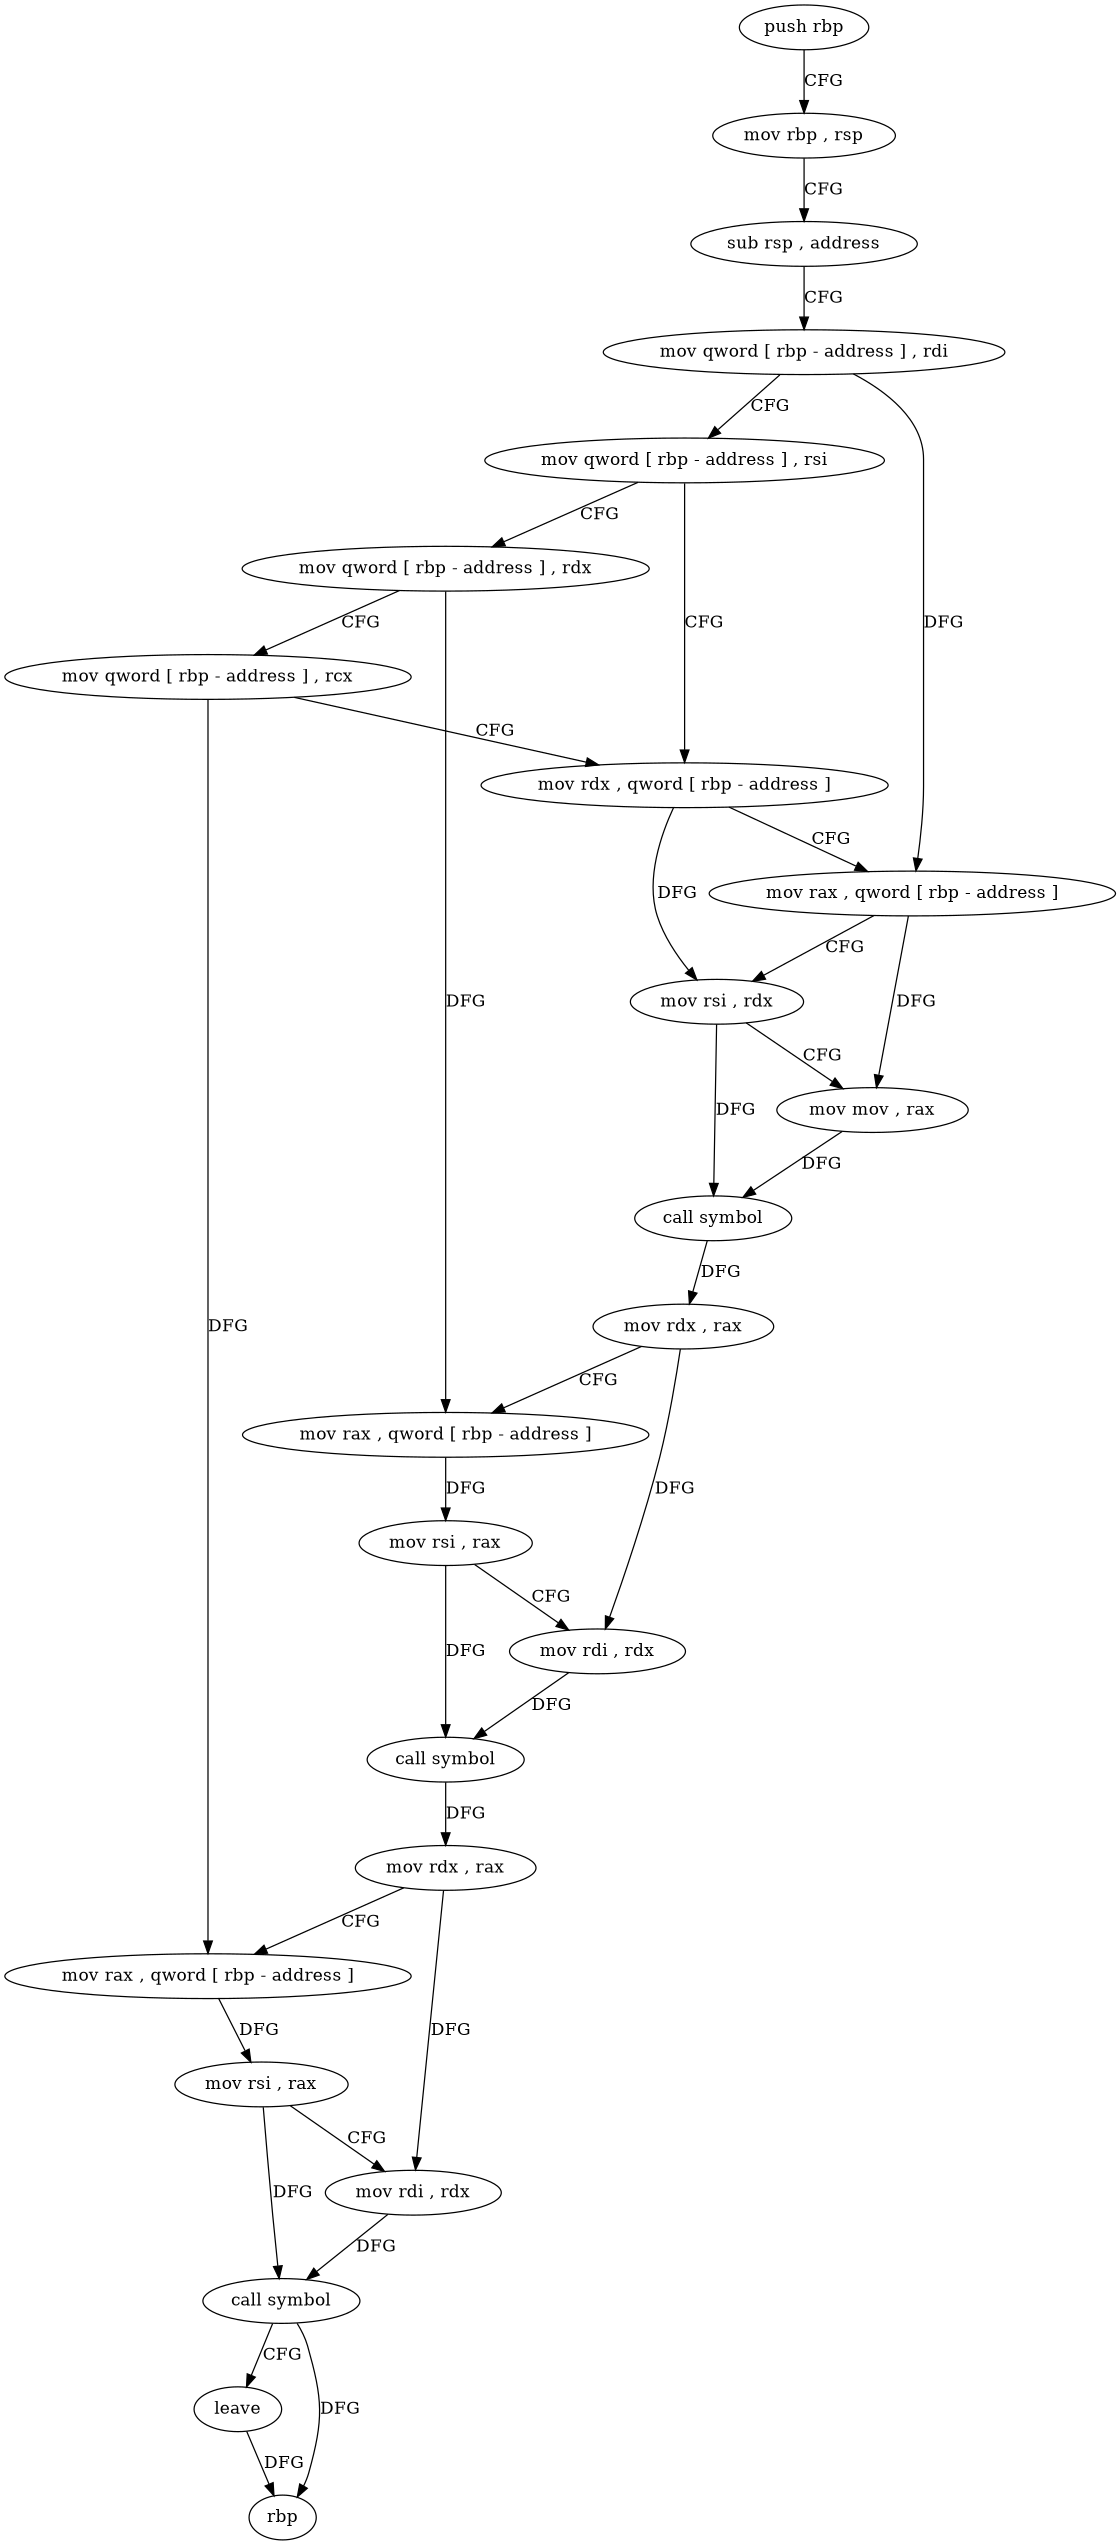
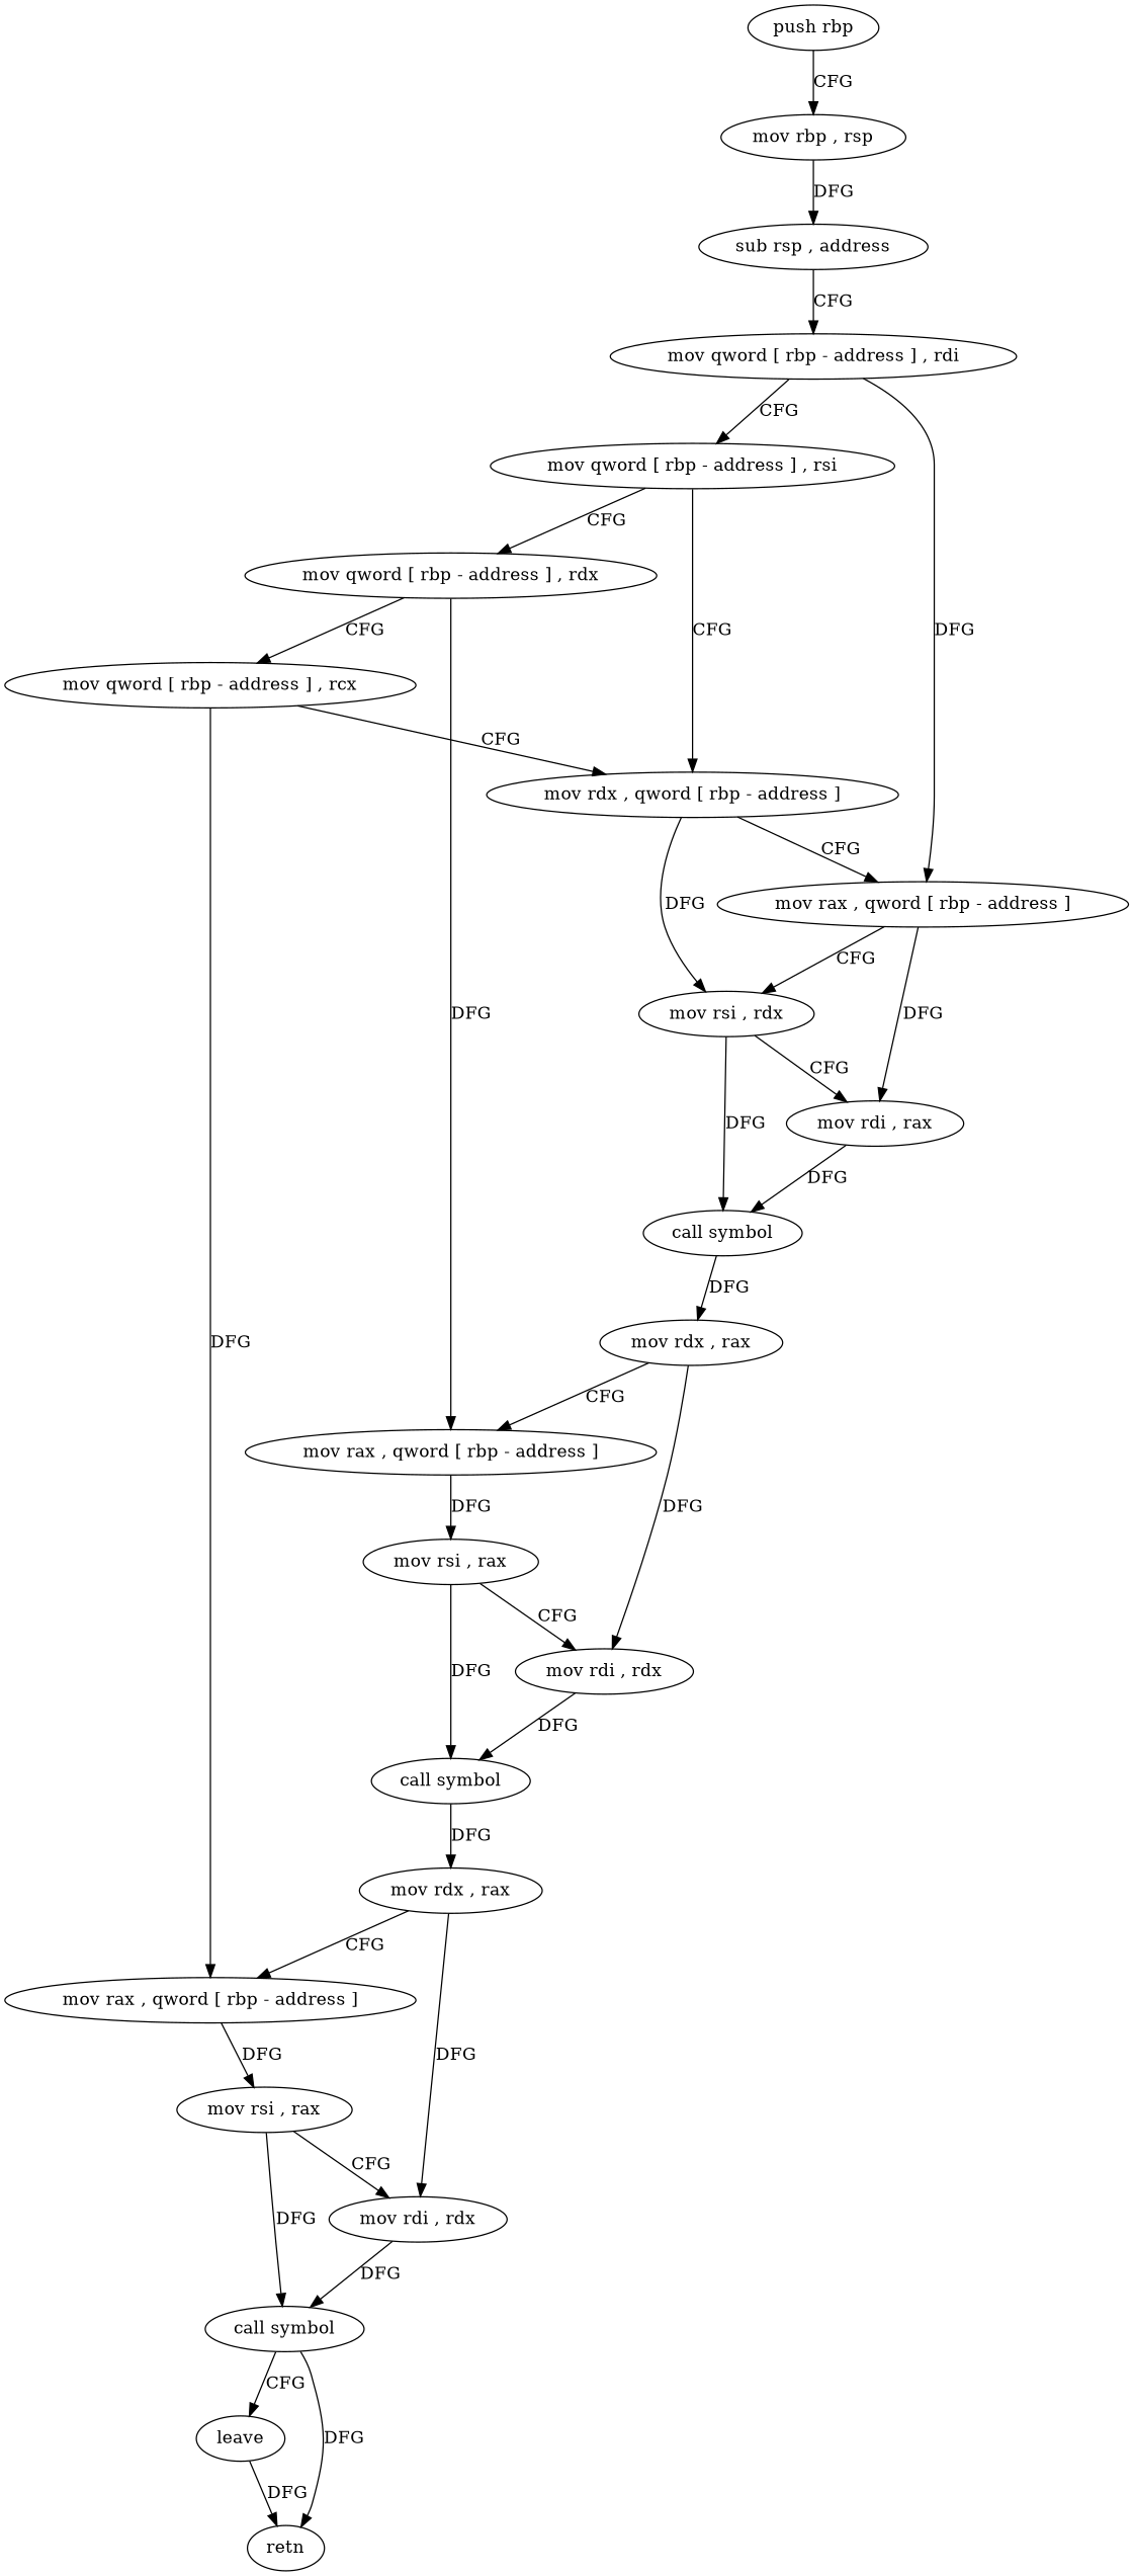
  digraph {
    n1 [label="push rbp"]
    n2 [label="mov rbp , rsp"]
    n3 [label="sub rsp , address"]
    n4 [label="mov qword [ rbp - address ] , rdi"]
    n5 [label="mov qword [ rbp - address ] , rsi"]
    n6 [label="mov rax , qword [ rbp - address ]"]
    n7 [label="mov qword [ rbp - address ] , rdx"]
    n8 [label="mov rdx , qword [ rbp - address ]"]
    n9 [label="mov rsi , rdx"]
-   n10 [label="mov mov , rax"]
+   n10 [label="mov rdi , rax"]
    n11 [label="mov qword [ rbp - address ] , rcx"]
    n12 [label="mov rax , qword [ rbp - address ]"]
    n13 [label="mov rax , qword [ rbp - address ]"]
    n14 [label="mov rsi , rax"]
    n15 [label="mov rsi , rax"]
    n16 [label="call symbol"]
    n17 [label="mov rdx , rax"]
    n18 [label="mov rdi , rdx"]
    n19 [label="call symbol"]
    n20 [label="mov rdx , rax"]
    n21 [label="mov rdi , rdx"]
    n22 [label="call symbol"]
    n23 [label=leave]
-   n24 [label=rbp]
+   n24 [label=retn]
    n1 -> n2 [label=CFG]
-   n2 -> n3 [label=CFG]
+   n2 -> n3 [label=DFG]
    n3 -> n4 [label=CFG]
    n4 -> n5 [label=CFG]
    n4 -> n6 [label=DFG]
    n5 -> n7 [label=CFG]
    n5 -> n8 [label=CFG]
    n6 -> n9 [label=CFG]
    n6 -> n10 [label=DFG]
    n7 -> n11 [label=CFG]
    n7 -> n12 [label=DFG]
    n8 -> n6 [label=CFG]
    n8 -> n9 [label=DFG]
    n9 -> n10 [label=CFG]
    n9 -> n16 [label=DFG]
    n10 -> n16 [label=DFG]
    n11 -> n8 [label=CFG]
    n11 -> n13 [label=DFG]
    n12 -> n14 [label=DFG]
    n13 -> n15 [label=DFG]
    n14 -> n18 [label=CFG]
    n14 -> n19 [label=DFG]
    n15 -> n21 [label=CFG]
    n15 -> n22 [label=DFG]
    n16 -> n17 [label=DFG]
    n17 -> n12 [label=CFG]
    n17 -> n18 [label=DFG]
    n18 -> n19 [label=DFG]
    n19 -> n20 [label=DFG]
    n20 -> n13 [label=CFG]
    n20 -> n21 [label=DFG]
    n21 -> n22 [label=DFG]
    n22 -> n23 [label=CFG]
    n22 -> n24 [label=DFG]
    n23 -> n24 [label=DFG]
  }
